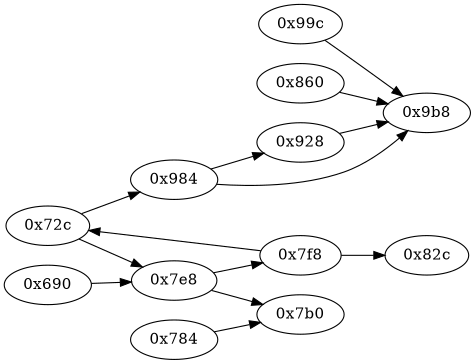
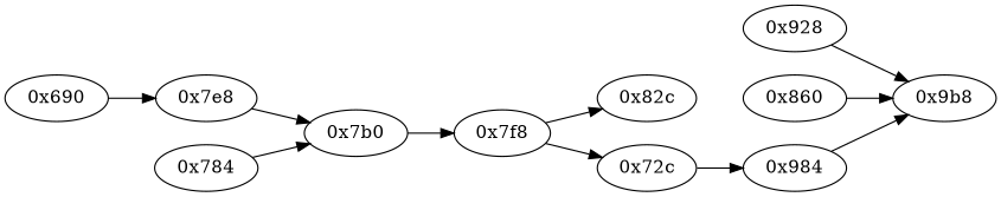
  strict digraph {
    rankdir=LR
    "0x984" [opcode="[u'ldr', u'ldr', u'ldr', u'cmp', u'mov', u'b']"]
    "0x928" [opcode="[u'ldr', u'ldr', u'ldr', u'ldr', u'mov', u'sub', u'cmp', u'mul', u'mov', u'mov', u'mvn', u'orr', u'cmn', u'mov', u'teq', u'mov', u'mov', u'cmn', u'mov', u'mov', u'cmp', u'mov', u'b']"]
    "0x9b8" [opcode="[u'ldr', u'ldr', u'ldr', u'ldr', u'sub', u'mov', u'sub', u'pop']"]
    "0x7e8" [opcode="[u'add', u'mov', u'stm', u'b']"]
    "0x7b0" [opcode="[u'ldr', u'cmp', u'mov', u'mov', u'strb', u'mov', u'b']"]
    "0x7f8" [opcode="[u'ldrb', u'ldr', u'ldr', u'cmp', u'mov', u'b']"]
    "0x82c" [opcode="[u'ldr', u'ldr', u'mvn', u'str', u'add', u'ldr', u'ldr', u'ldr', u'ldr', u'ldr', u'add', u'b']"]
    "0x72c" [opcode="[u'ldr', u'ldr', u'ldrb', u'ldr', u'sub', u'sub', u'ldr', u'sub', u'rsb', u'sub', u'bic', u'bic', u'orr', u'ldr', u'ldr', u'ldr', u'add', u'add', u'add', u'sub']"]
-   "0x99c" [opcode="[u'mov', u'bl', u'mov', u'b']"]
    "0x690" [opcode="[u'push', u'add', u'sub', u'ldr', u'ldr', u'ldr', u'str', u'ldr', u'mov', u'bl', u'ldr', u'mov', u'mov', u'ldr', u'ldr', u'sub', u'sub', u'add', u'mul', u'ldr', u'mvn', u'eor', u'and', u'mov', u'ldr', u'cmp', u'mov', u'mov', u'eor', u'orr', u'ldr', u'eor', u'orr', u'ldr', u'ldr', u'ldr', u'mov', u'mov', u'b']"]
    "0x784" [opcode="[u'ldr', u'mov']"]
    "0x860" [opcode="[u'mov', u'bl', u'ldr', u'ldr', u'ldr', u'ldr', u'add', u'sub', u'sub', u'mul', u'mvn', u'ldr', u'ldr', u'orr', u'mov', u'cmn', u'mov', u'cmp', u'mov', u'mov', u'mov', u'cmn', u'mov', u'mov', u'teq', u'mov']"]
-   "0x984" -> "0x928"
    "0x984" -> "0x9b8"
    "0x928" -> "0x9b8"
    "0x7e8" -> "0x7b0"
-   "0x7e8" -> "0x7f8"
+   "0x7b0" -> "0x7f8"
    "0x7f8" -> "0x82c"
    "0x7f8" -> "0x72c"
    "0x72c" -> "0x984"
-   "0x72c" -> "0x7e8"
-   "0x99c" -> "0x9b8"
    "0x690" -> "0x7e8"
    "0x784" -> "0x7b0"
    "0x860" -> "0x9b8"
  }
